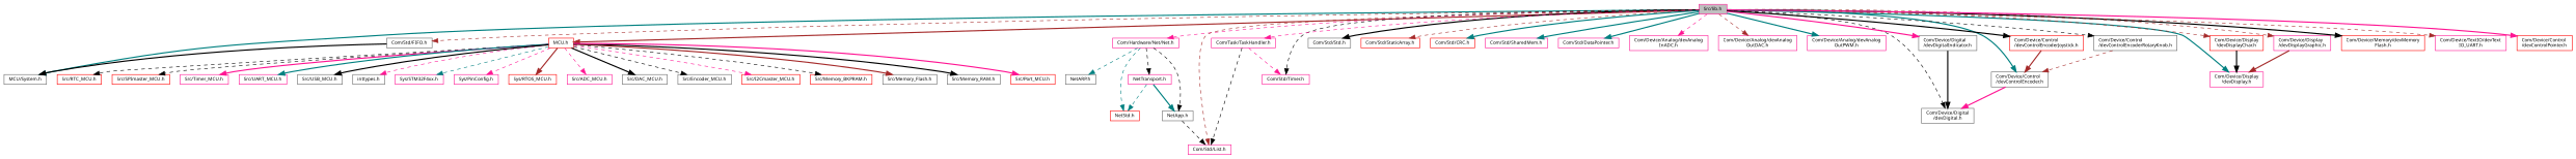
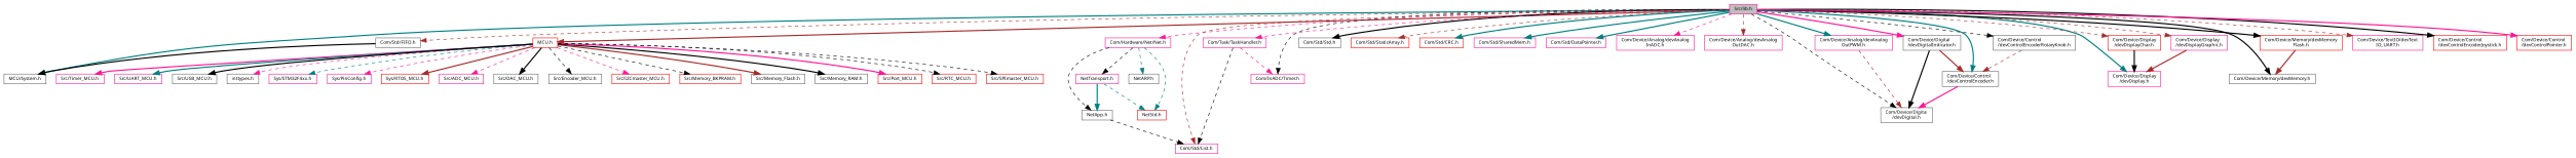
  digraph {
    node [color=deeppink fillcolor=white fontname=Sans fontsize=8 shape=record style=filled]
    edge [color=black fontname=Sans fontsize=8 labelfontname=Sans labelfontsize=8 style=dashed]
    n1 [fillcolor=grey75 fontcolor=black height=0.2 label="Src/lib.h" width=0.4]
    n2 [color=gray40 height=0.2 label="MCU/System.h" width=0.4]
    n3 [color=red height=0.2 label="MCU.h" width=0.4]
    n4 [height=0.2 label="Com/Hardware/Net/Net.h" width=0.4]
    n5 [height=0.2 label="Com/Std/List.h" width=0.4]
    n6 [color=gray40 height=0.2 label="Com/Std/Std.h" width=0.4]
    n7 [color=red height=0.2 label="Com/Std/StaticArray.h" width=0.4]
    n8 [color=red height=0.2 label="Com/Std/CRC.h" width=0.4]
    n9 [color=gray40 height=0.2 label="Com/Std/FIFO.h" width=0.4]
    n10 [height=0.2 label="Com/Std/SharedMem.h" width=0.4]
    n11 [height=0.2 label="Com/Std/DataPointer.h" width=0.4]
-   n12 [height=0.2 label="Com/Std/Timer.h" width=0.4]
+   n12 [height=0.2 label="Com/InADC/Timer.h" width=0.4]
    n13 [height=0.2 label="Com/Device/Analog/devAnalog\lInADC.h" width=0.4]
    n14 [height=0.2 label="Com/Device/Analog/devAnalog\lOutDAC.h" width=0.4]
    n15 [height=0.2 label="Com/Device/Analog/devAnalog\lOutPWM.h" width=0.4]
    n16 [color=gray40 height=0.2 label="Com/Device/Digital\l/devDigital.h" width=0.4]
    n17 [color=gray40 height=0.2 label="Com/Device/Digital\l/devDigitalIndicator.h" width=0.4]
    n18 [height=0.2 label="Com/Device/Display\l/devDisplay.h" width=0.4]
    n19 [color=red height=0.2 label="Com/Device/Display\l/devDisplayChar.h" width=0.4]
    n20 [height=0.2 label="Com/Device/Display\l/devDisplayGraphic.h" width=0.4]
+   n21 [color=gray40 height=0.2 label="Com/Device/Memory/devMemory.h" width=0.4]
    n22 [color=red height=0.2 label="Com/Device/Memory/devMemory\lFlash.h" width=0.4]
    n23 [height=0.2 label="Com/Device/TextIO/devText\lIO_UART.h" width=0.4]
    n24 [color=gray40 height=0.2 label="Com/Device/Control\l/devControlEncoder.h" width=0.4]
    n25 [color=red height=0.2 label="Com/Device/Control\l/devControlEncoderJoystick.h" width=0.4]
    n26 [color=gray40 height=0.2 label="Com/Device/Control\l/devControlEncoderRotaryKnob.h" width=0.4]
    n27 [color=red height=0.2 label="Com/Device/Control\l/devControlPointer.h" width=0.4]
    n28 [height=0.2 label="Com/Task/TaskHandler.h" width=0.4]
    n29 [color=gray40 height=0.2 label="inttypes.h" width=0.4]
    n30 [height=0.2 label="Sys/STM32F4xx.h" width=0.4]
    n31 [height=0.2 label="Sys/PinConfig.h" width=0.4]
    n32 [color=red height=0.2 label="Sys/RTOS_MCU.h" width=0.4]
    n33 [height=0.2 label="Src/ADC_MCU.h" width=0.4]
    n34 [color=gray40 height=0.2 label="Src/DAC_MCU.h" width=0.4]
    n35 [color=gray40 height=0.2 label="Src/Encoder_MCU.h" width=0.4]
    n36 [color=red height=0.2 label="Src/I2Cmaster_MCU.h" width=0.4]
    n37 [color=red height=0.2 label="Src/Memory_BKPRAM.h" width=0.4]
    n38 [color=gray40 height=0.2 label="Src/Memory_Flash.h" width=0.4]
    n39 [color=gray40 height=0.2 label="Src/Memory_RAM.h" width=0.4]
    n40 [color=red height=0.2 label="Src/Port_MCU.h" width=0.4]
    n41 [color=red height=0.2 label="Src/RTC_MCU.h" width=0.4]
    n42 [color=red height=0.2 label="Src/SPImaster_MCU.h" width=0.4]
    n43 [height=0.2 label="Src/Timer_MCU.h" width=0.4]
    n44 [height=0.2 label="Src/UART_MCU.h" width=0.4]
    n45 [color=gray40 height=0.2 label="Src/USB_MCU.h" width=0.4]
    n46 [color=red height=0.2 label="NetStd.h" width=0.4]
    n47 [color=gray40 height=0.2 label="NetApp.h" width=0.4]
    n48 [height=0.2 label="NetTransport.h" width=0.4]
    n49 [color=gray40 height=0.2 label="NetARP.h" width=0.4]
    n1 -> n2 [color=teal style=bold]
    n1 -> n3 [color=brown style=bold]
    n1 -> n4 [color=deeppink]
    n1 -> n5 [color=brown]
    n1 -> n6 [style=bold]
    n1 -> n7 [color=brown]
    n1 -> n8 [color=teal style=bold]
    n1 -> n9 [color=brown]
    n1 -> n10 [color=teal style=bold]
    n1 -> n11 [color=teal style=bold]
    n1 -> n12
    n1 -> n13 [color=deeppink]
    n1 -> n14 [color=brown]
    n1 -> n15 [color=teal style=bold]
    n1 -> n16
    n1 -> n17 [color=deeppink style=bold]
    n1 -> n18 [color=teal style=bold]
    n1 -> n19 [color=brown]
    n1 -> n20 [color=brown]
+   n1 -> n21 [style=bold]
    n1 -> n22 [style=bold]
    n1 -> n23 [color=brown]
    n1 -> n24 [color=teal style=bold]
    n1 -> n25 [style=bold]
    n1 -> n26
    n1 -> n27 [color=deeppink style=bold]
    n1 -> n28 [color=deeppink]
    n3 -> n29 [color=deeppink]
    n3 -> n30 [color=teal]
    n3 -> n31 [color=deeppink]
    n3 -> n32 [color=brown style=bold]
    n3 -> n33 [color=deeppink]
    n3 -> n34 [style=bold]
    n3 -> n35
    n3 -> n36 [color=deeppink]
    n3 -> n37
    n3 -> n38 [color=brown style=bold]
    n3 -> n39 [style=bold]
    n3 -> n40 [color=deeppink style=bold]
    n3 -> n41
    n3 -> n42
    n3 -> n43 [color=deeppink style=bold]
    n3 -> n44 [color=teal style=bold]
    n3 -> n45 [style=bold]
    n4 -> n46 [color=teal]
    n4 -> n47
    n4 -> n48
    n4 -> n49 [color=teal]
    n9 -> n2 [style=bold]
+   n15 -> n16 [color=brown]
    n17 -> n16 [style=bold]
    n19 -> n18 [style=bold]
    n20 -> n18 [color=brown style=bold]
+   n22 -> n21 [color=brown style=bold]
    n24 -> n16 [color=deeppink style=bold]
-   n25 -> n24 [color=brown style=bold]
+   n17 -> n24 [color=brown style=bold]
    n26 -> n24 [color=brown]
    n28 -> n5
    n28 -> n12 [color=deeppink]
    n47 -> n5
    n48 -> n46 [color=teal]
    n48 -> n47 [color=teal style=bold]
  }
